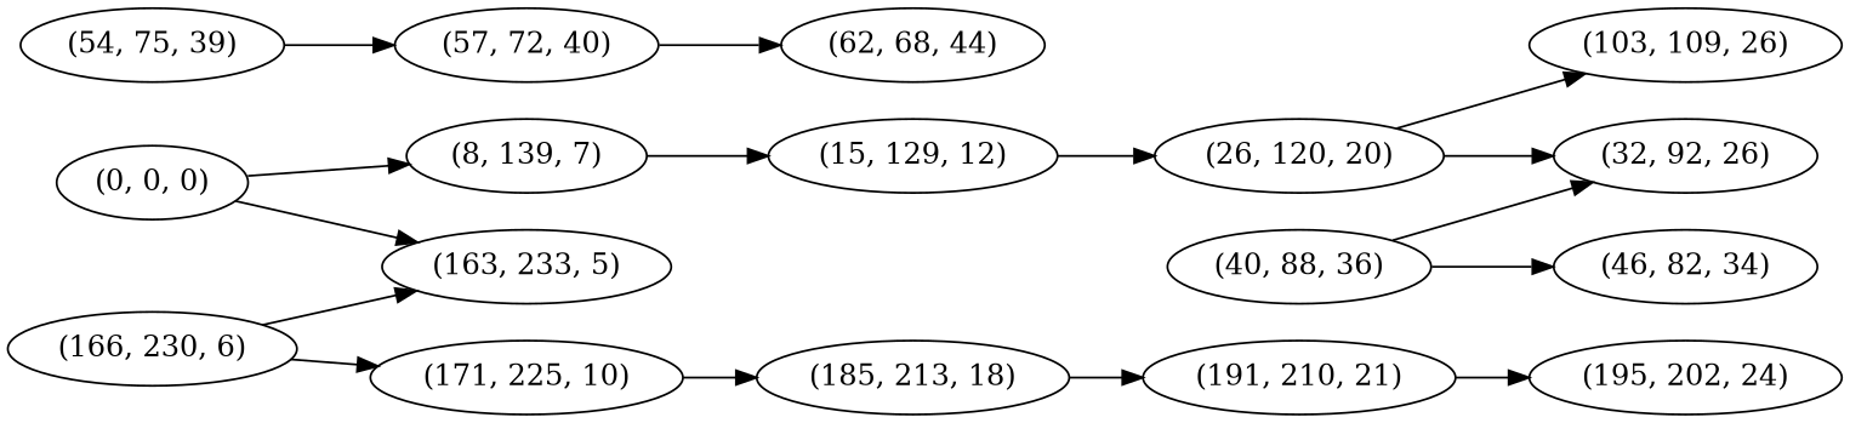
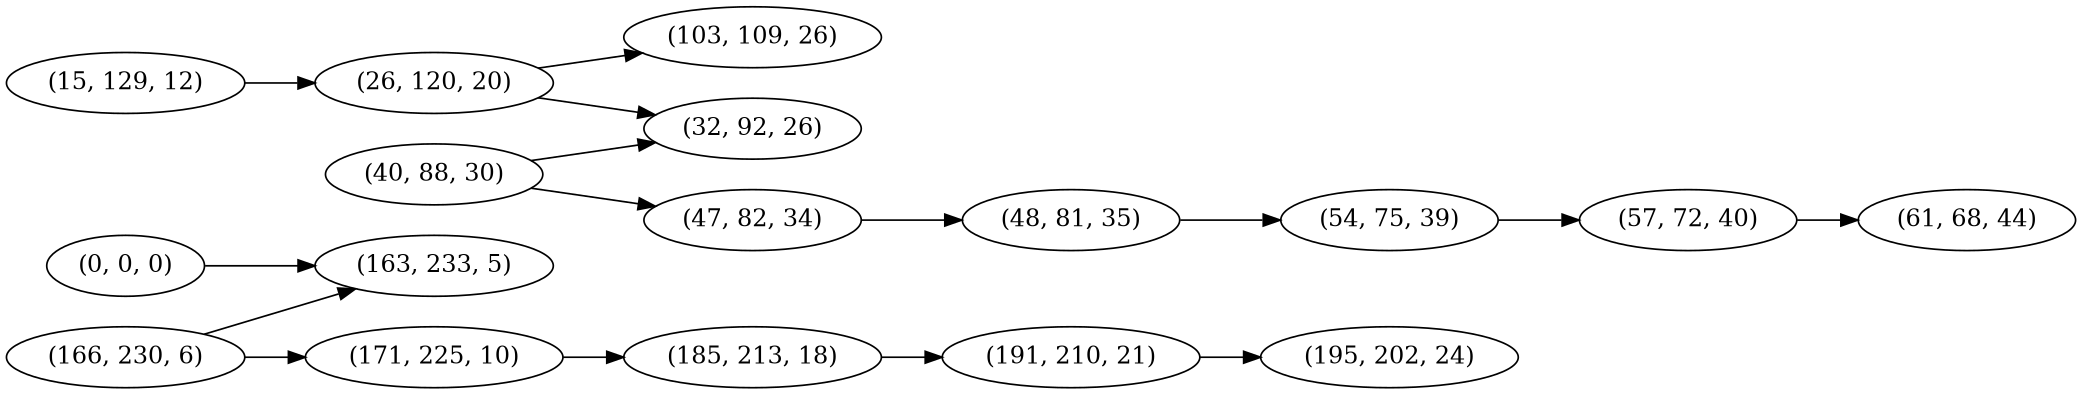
  digraph {
    rankdir=LR
    "(0, 0, 0)"
-   "(8, 139, 7)"
    "(163, 233, 5)"
    "(15, 129, 12)"
    "(26, 120, 20)"
    "(32, 92, 26)"
    "(103, 109, 26)"
-   "(40, 88, 30)" [label="(40, 88, 36)"]
-   "(46, 82, 34)"
+   "(40, 88, 30)"
+   "(46, 82, 34)" [label="(47, 82, 34)"]
+   "(48, 81, 35)"
    "(54, 75, 39)"
    "(57, 72, 40)"
-   "(62, 68, 44)"
+   "(62, 68, 44)" [label="(61, 68, 44)"]
    "(166, 230, 6)"
    "(171, 225, 10)"
    "(185, 213, 18)"
    "(191, 210, 21)"
    "(195, 202, 24)"
-   "(0, 0, 0)" -> "(8, 139, 7)"
    "(0, 0, 0)" -> "(163, 233, 5)"
-   "(8, 139, 7)" -> "(15, 129, 12)"
    "(15, 129, 12)" -> "(26, 120, 20)"
    "(26, 120, 20)" -> "(32, 92, 26)"
    "(26, 120, 20)" -> "(103, 109, 26)"
    "(40, 88, 30)" -> "(32, 92, 26)"
    "(40, 88, 30)" -> "(46, 82, 34)"
+   "(46, 82, 34)" -> "(48, 81, 35)"
+   "(48, 81, 35)" -> "(54, 75, 39)"
    "(54, 75, 39)" -> "(57, 72, 40)"
    "(57, 72, 40)" -> "(62, 68, 44)"
    "(166, 230, 6)" -> "(163, 233, 5)"
    "(166, 230, 6)" -> "(171, 225, 10)"
    "(171, 225, 10)" -> "(185, 213, 18)"
    "(185, 213, 18)" -> "(191, 210, 21)"
    "(191, 210, 21)" -> "(195, 202, 24)"
  }
